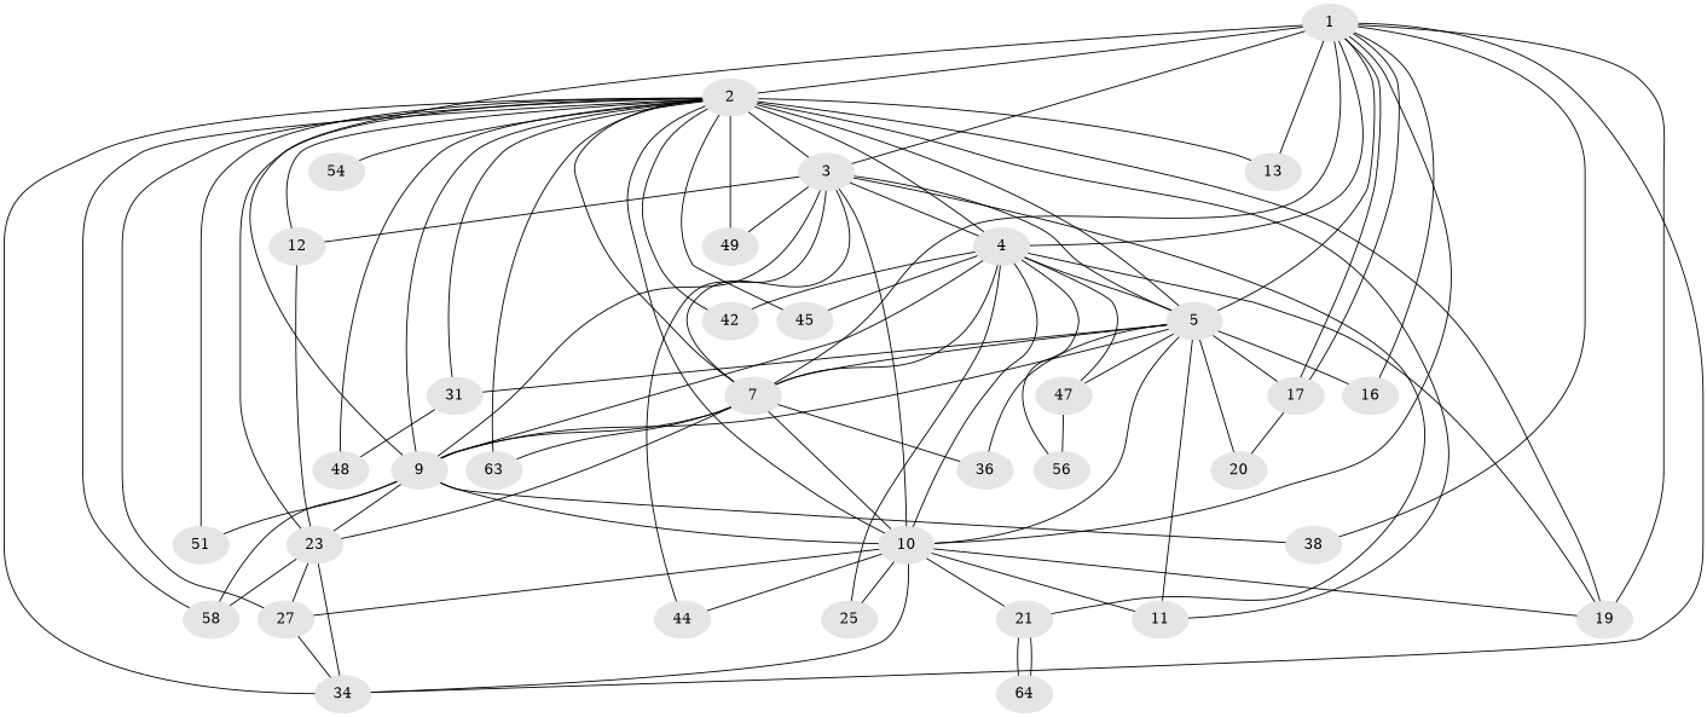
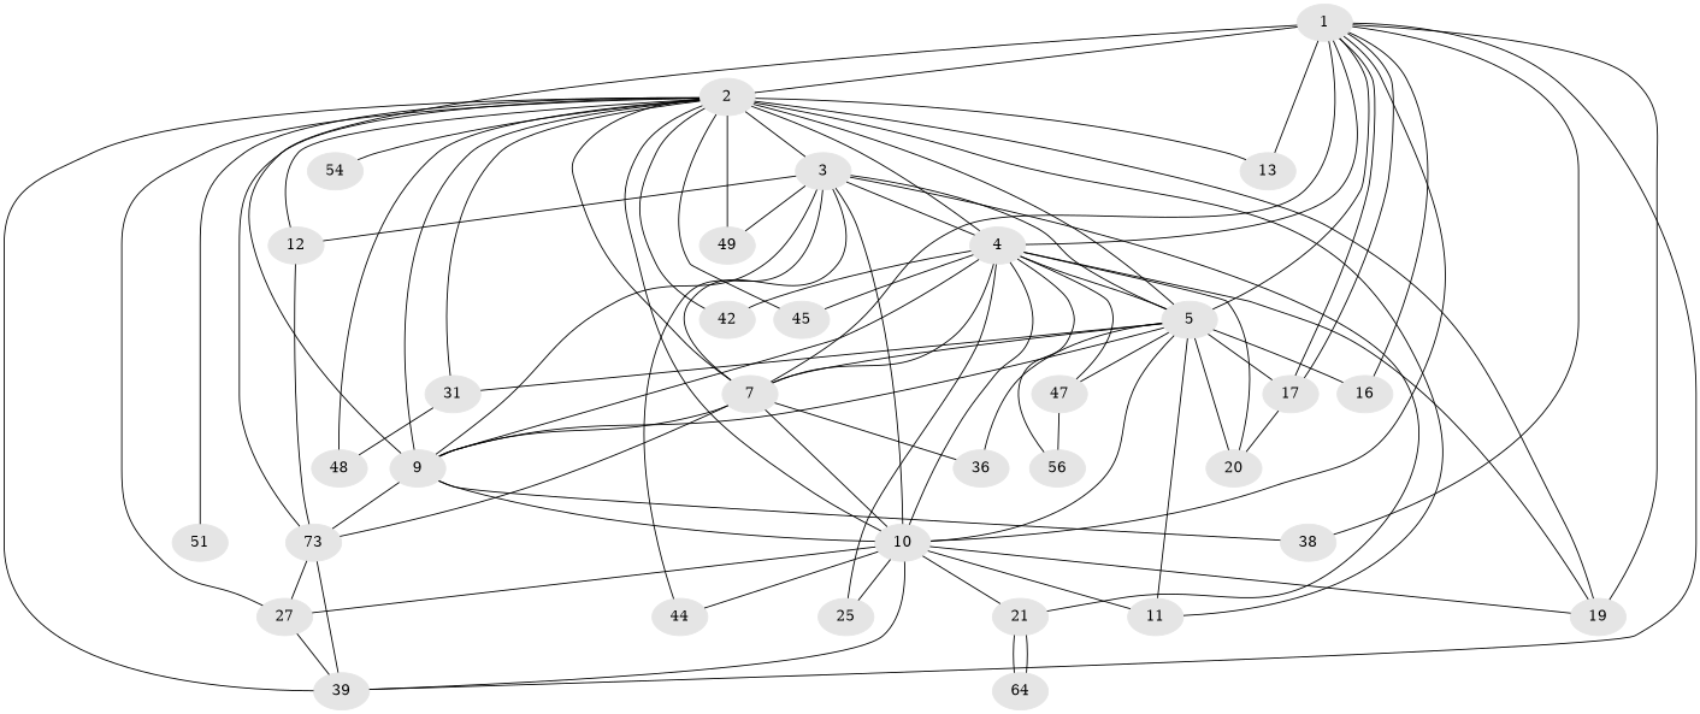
  graph {
    node [color=gray90 style=filled]
    1 [super="+26"]
    2 [super="+6+8+15+48+28"]
    3
    4
    5 [super="+55+57+18+70"]
    7 [super="+43"]
    9
    10
    13
    16
    17 [super="+50"]
    19 [super="+29"]
    38
-   39 [super="+53" label=34]
+   39 [super="+53"]
    11
    12
-   23 [super="+37"]
+   23 [super="+37" label=73]
    27 [super="+40+41+30"]
    31
    42
    45
    n22 [label=48]
    49
    51 [super="+62"]
    54
-   58 [super="+67"]
-   63
    21
    44
    20
    25
    47
    56
    36
    n35 [label=64]
    1 -- 2 [weight=6]
-   1 -- 3
    1 -- 4
    1 -- 5
    1 -- 7
    1 -- 9
    1 -- 10
    1 -- 13
    1 -- 16
    1 -- 17
    1 -- 17
    1 -- 19
    1 -- 38
    1 -- 39
    2 -- 3 [weight=3]
    2 -- 4 [weight=4]
    2 -- 5 [weight=8]
    2 -- 7 [weight=3]
    2 -- 9 [weight=3]
    2 -- 10 [weight=3]
    2 -- 13
    2 -- 19 [weight=2]
    2 -- 39
    2 -- 11
    2 -- 12
    2 -- 23
    2 -- 27 [weight=3]
    2 -- 31
    2 -- 42
    2 -- 45
    2 -- n22
    2 -- 49
    2 -- 51 [weight=2]
    2 -- 54 [weight=2]
-   2 -- 58
-   2 -- 63
    3 -- 4
    3 -- 5
    3 -- 7
    3 -- 9
    3 -- 10
    3 -- 12
    3 -- 49
    3 -- 21
    3 -- 44
    4 -- 5 [weight=2]
    4 -- 7
    4 -- 9
    4 -- 10
    4 -- 19 [weight=2]
    4 -- 42
    4 -- 45
+   4 -- 20
    4 -- 25
    4 -- 47
    4 -- 56
    5 -- 7
    5 -- 9 [weight=3]
    5 -- 10 [weight=3]
    5 -- 16
    5 -- 17
    5 -- 11
    5 -- 31
    5 -- 20
    5 -- 47
    5 -- 36
    7 -- 9
    7 -- 10
    7 -- 23
-   7 -- 63
    7 -- 36
    9 -- 10
    9 -- 38
    9 -- 23
-   9 -- 51
-   9 -- 58
    10 -- 19
    10 -- 39
    10 -- 11
    10 -- 27
    10 -- 21
    10 -- 44
    10 -- 25
    17 -- 20
    12 -- 23
    23 -- 39
    23 -- 27
-   23 -- 58
    27 -- 39
    31 -- n22
    21 -- n35
    21 -- n35
    47 -- 56
  }
